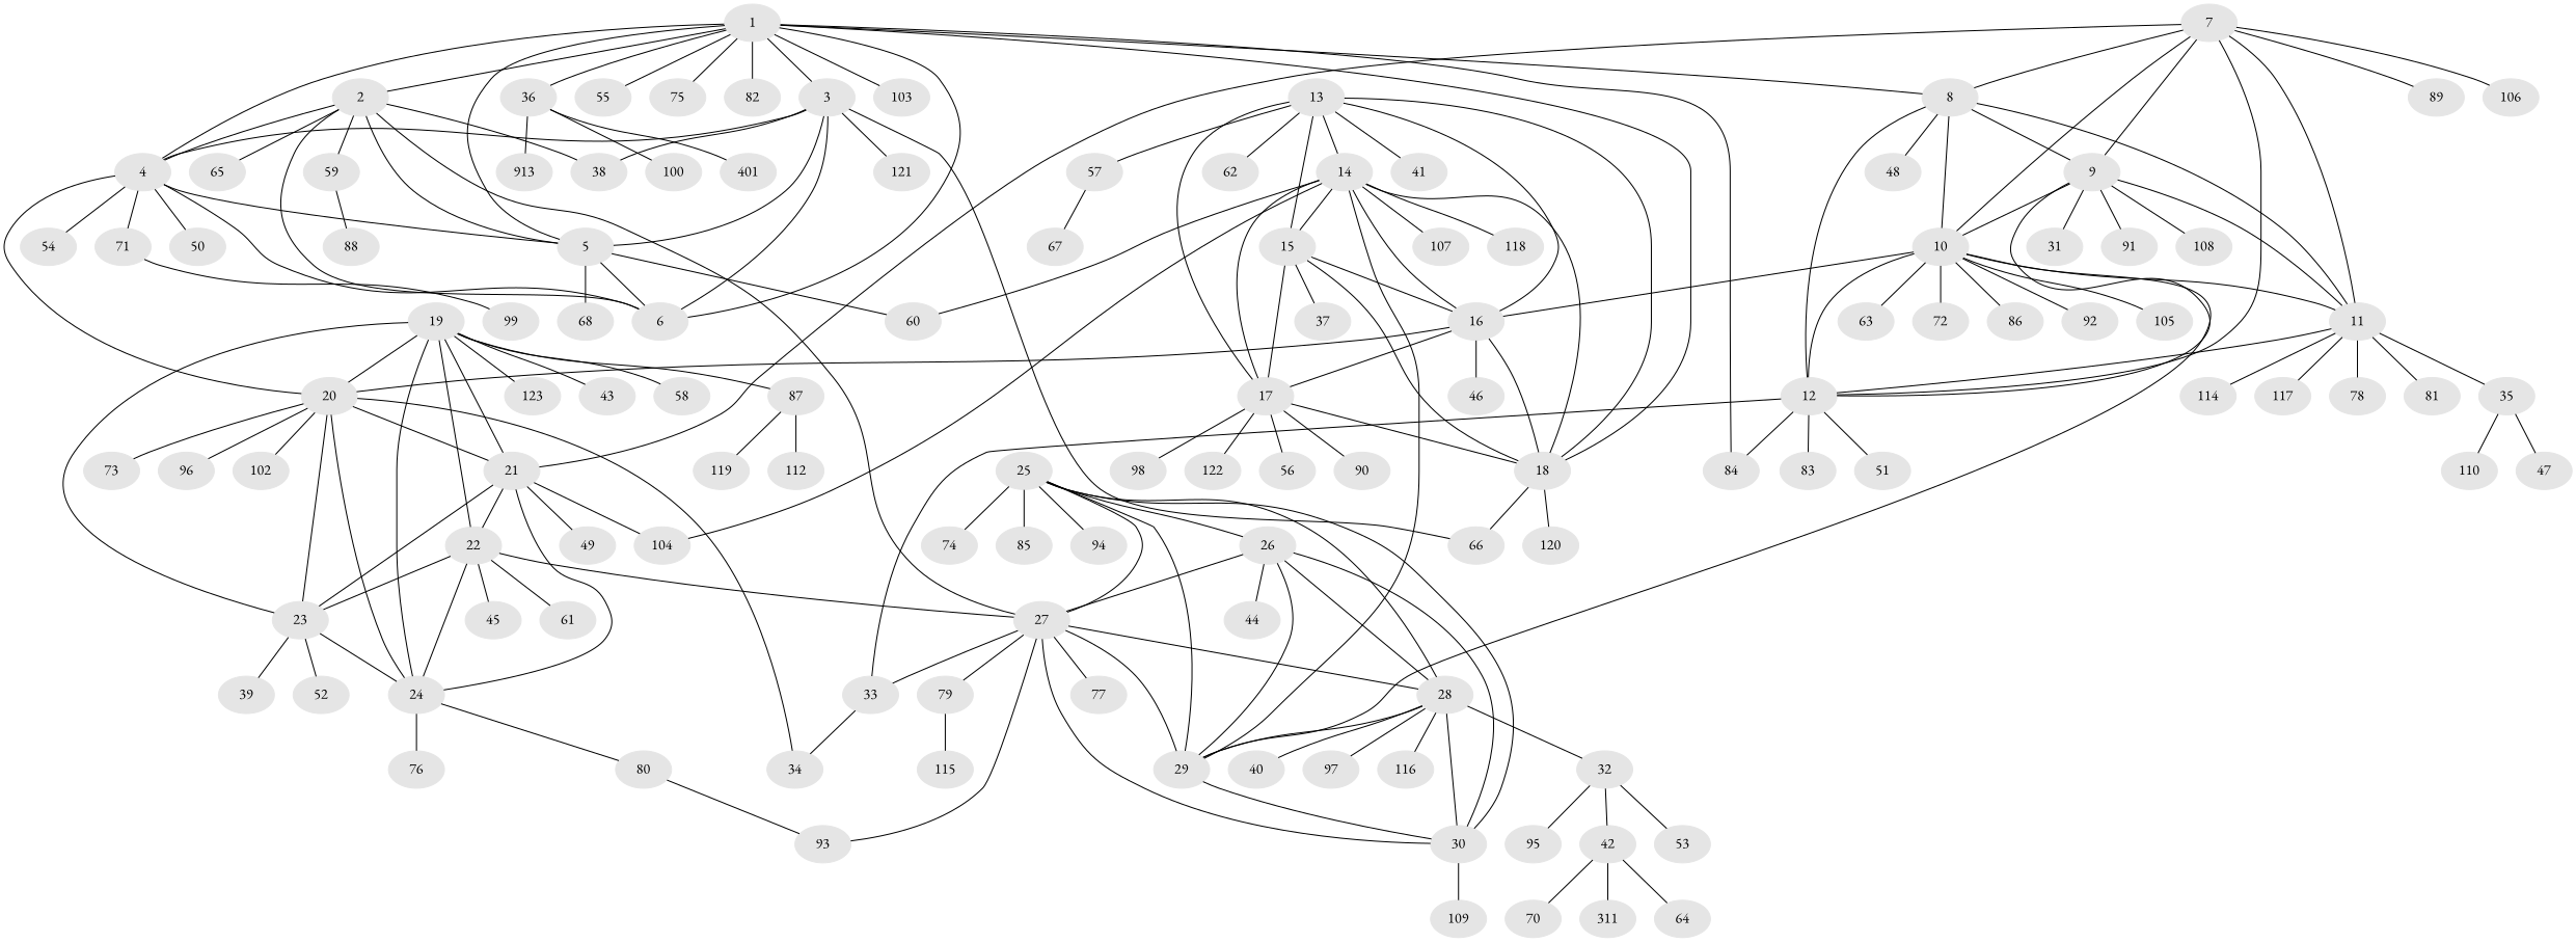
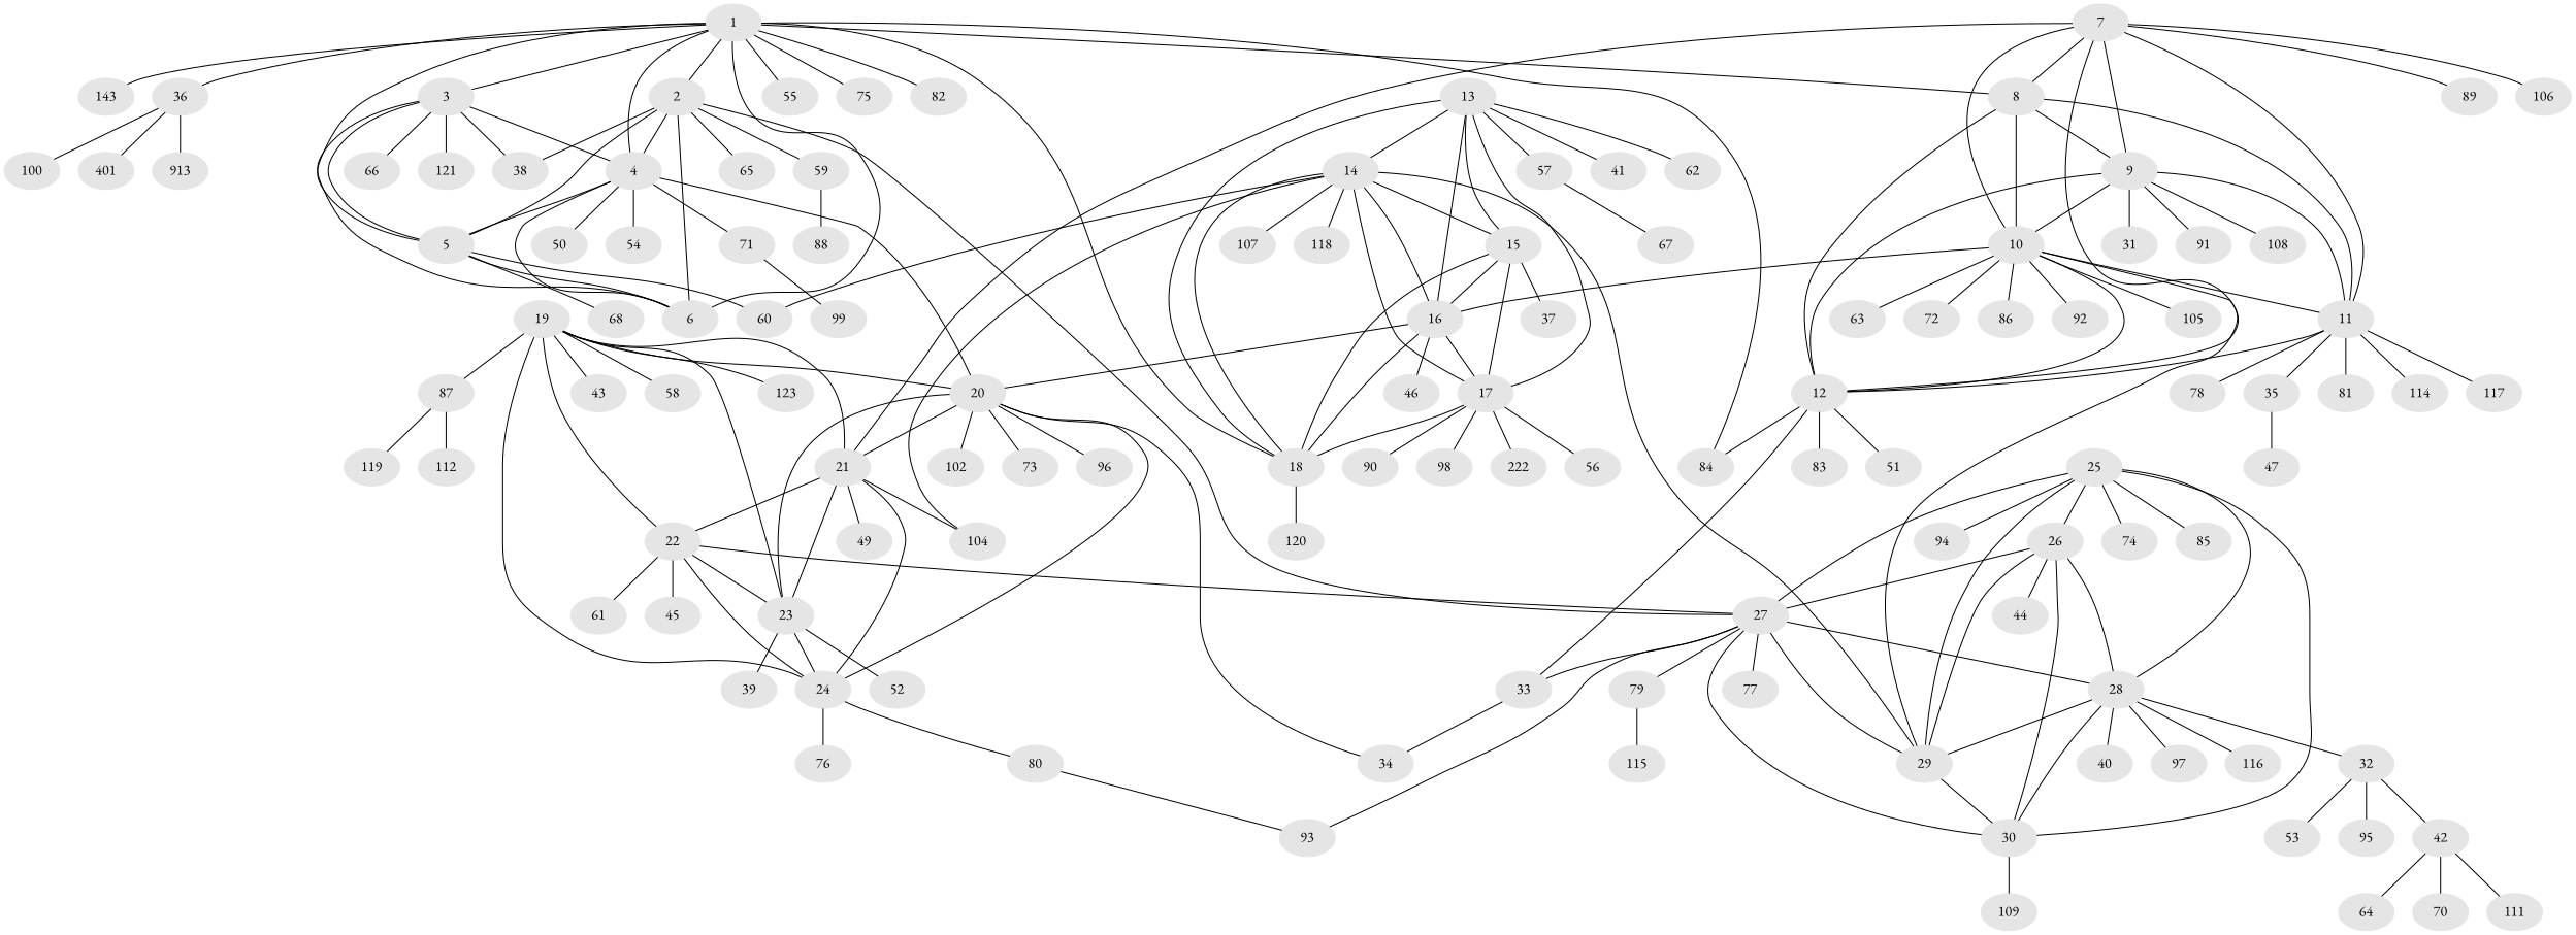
  graph {
    fontname="EB Garamond"
    node [color=gray90 fontname="EB Garamond" style=filled]
    edge [fontname="EB Garamond"]
    1
    2
    3
    4
    5
    6
    8
    18
    36
    55
    75
    82
    84
-   103
+   103 [label=143]
    27
    59
    65
    38
    66
    121
    20
    50
    54
    71
    60
    68
    9
    10
    11
    12
-   48
    120
    100
    n34 [label=401]
    n35 [label=913]
    29
    33
    28
    30
    77
    79
    93
    88
    21
    23
    24
    34
    73
    96
    102
    99
    7
    89
    106
    31
    91
    108
    16
    63
    72
    86
    92
    105
    35
    78
    81
    114
    117
    51
    83
    104
    22
    49
    17
    46
    47
-   110
    13
    14
    15
    41
    57
    62
    107
    118
    37
    56
    90
    98
-   122
+   122 [label=222]
    67
    19
    43
    58
    87
    123
    45
    61
    39
    52
    76
    80
    112
    119
    25
    26
    74
    85
    94
    44
    32
    40
    97
    116
    109
    115
    42
    53
    95
    64
    70
-   111 [label=311]
+   111
    1 -- 2
    1 -- 3
    1 -- 4
    1 -- 5
    1 -- 6
    1 -- 8
    1 -- 18
    1 -- 36
    1 -- 55
    1 -- 75
    1 -- 82
    1 -- 84
    1 -- 103
    2 -- 4
    2 -- 5
    2 -- 6
    2 -- 27
    2 -- 59
    2 -- 65
    2 -- 38
    3 -- 4
    3 -- 5
    3 -- 6
    3 -- 38
    3 -- 66
    3 -- 121
    4 -- 5
    4 -- 6
    4 -- 20
    4 -- 50
    4 -- 54
    4 -- 71
    5 -- 6
    5 -- 60
    5 -- 68
    8 -- 9
    8 -- 10
    8 -- 11
    8 -- 12
-   8 -- 48
-   18 -- 66
    18 -- 120
    36 -- 100
    36 -- n34
    36 -- n35
    27 -- 29
    27 -- 33
    27 -- 28
    27 -- 30
    27 -- 77
    27 -- 79
    27 -- 93
    59 -- 88
    20 -- 21
    20 -- 23
    20 -- 24
    20 -- 34
    20 -- 73
    20 -- 96
    20 -- 102
    71 -- 99
    9 -- 10
    9 -- 11
    9 -- 12
    9 -- 31
    9 -- 91
    9 -- 108
    10 -- 11
    10 -- 12
    10 -- 29
    10 -- 16
    10 -- 63
    10 -- 72
    10 -- 86
    10 -- 92
    10 -- 105
    11 -- 12
    11 -- 35
    11 -- 78
    11 -- 81
    11 -- 114
    11 -- 117
    12 -- 84
    12 -- 33
    12 -- 51
    12 -- 83
    29 -- 30
    33 -- 34
    28 -- 29
    28 -- 30
    28 -- 32
    28 -- 40
    28 -- 97
    28 -- 116
    30 -- 109
    79 -- 115
    21 -- 23
    21 -- 24
    21 -- 104
    21 -- 22
    21 -- 49
    23 -- 24
    23 -- 39
    23 -- 52
    24 -- 76
    24 -- 80
    7 -- 8
    7 -- 9
    7 -- 10
    7 -- 11
    7 -- 12
    7 -- 21
    7 -- 89
    7 -- 106
    16 -- 18
    16 -- 20
    16 -- 17
    16 -- 46
    35 -- 47
-   35 -- 110
    22 -- 27
    22 -- 23
    22 -- 24
    22 -- 45
    22 -- 61
    17 -- 18
    17 -- 56
    17 -- 90
    17 -- 98
    17 -- 122
    13 -- 18
    13 -- 16
    13 -- 17
    13 -- 14
    13 -- 15
    13 -- 41
    13 -- 57
    13 -- 62
    14 -- 18
    14 -- 60
    14 -- 29
    14 -- 16
    14 -- 104
    14 -- 17
    14 -- 15
    14 -- 107
    14 -- 118
    15 -- 18
    15 -- 16
    15 -- 17
    15 -- 37
    57 -- 67
    19 -- 20
    19 -- 21
    19 -- 23
    19 -- 24
    19 -- 22
    19 -- 43
    19 -- 58
    19 -- 87
    19 -- 123
    87 -- 112
    87 -- 119
    80 -- 93
    25 -- 27
    25 -- 29
    25 -- 28
    25 -- 30
    25 -- 26
    25 -- 74
    25 -- 85
    25 -- 94
    26 -- 27
    26 -- 29
    26 -- 28
    26 -- 30
    26 -- 44
    32 -- 42
    32 -- 53
    32 -- 95
    42 -- 64
    42 -- 70
    42 -- 111
  }
